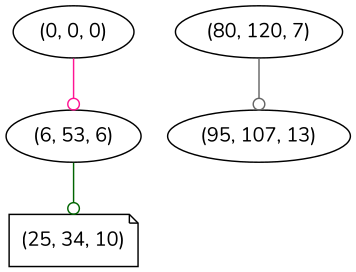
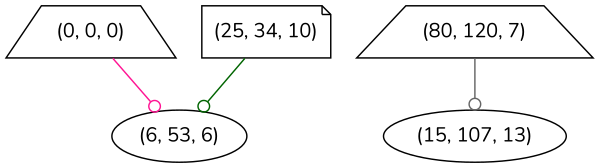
  digraph {
    fontname=Nunito
    node [fontname=Nunito shape=ellipse]
    edge [arrowhead=odot fontname=Nunito]
    n1 [label="(6, 53, 6)"]
-   "(0, 0, 0)"
+   "(0, 0, 0)" [shape=trapezium]
    "(25, 34, 10)" [shape=note]
-   "(95, 107, 13)"
-   "(80, 120, 7)"
-   n1 -> "(25, 34, 10)" [color=darkgreen]
+   "(95, 107, 13)" [label="(15, 107, 13)"]
+   "(80, 120, 7)" [shape=trapezium]
+   "(25, 34, 10)" -> n1 [color=darkgreen]
    "(0, 0, 0)" -> n1 [color=deeppink]
    "(80, 120, 7)" -> "(95, 107, 13)" [color=gray40]
  }
